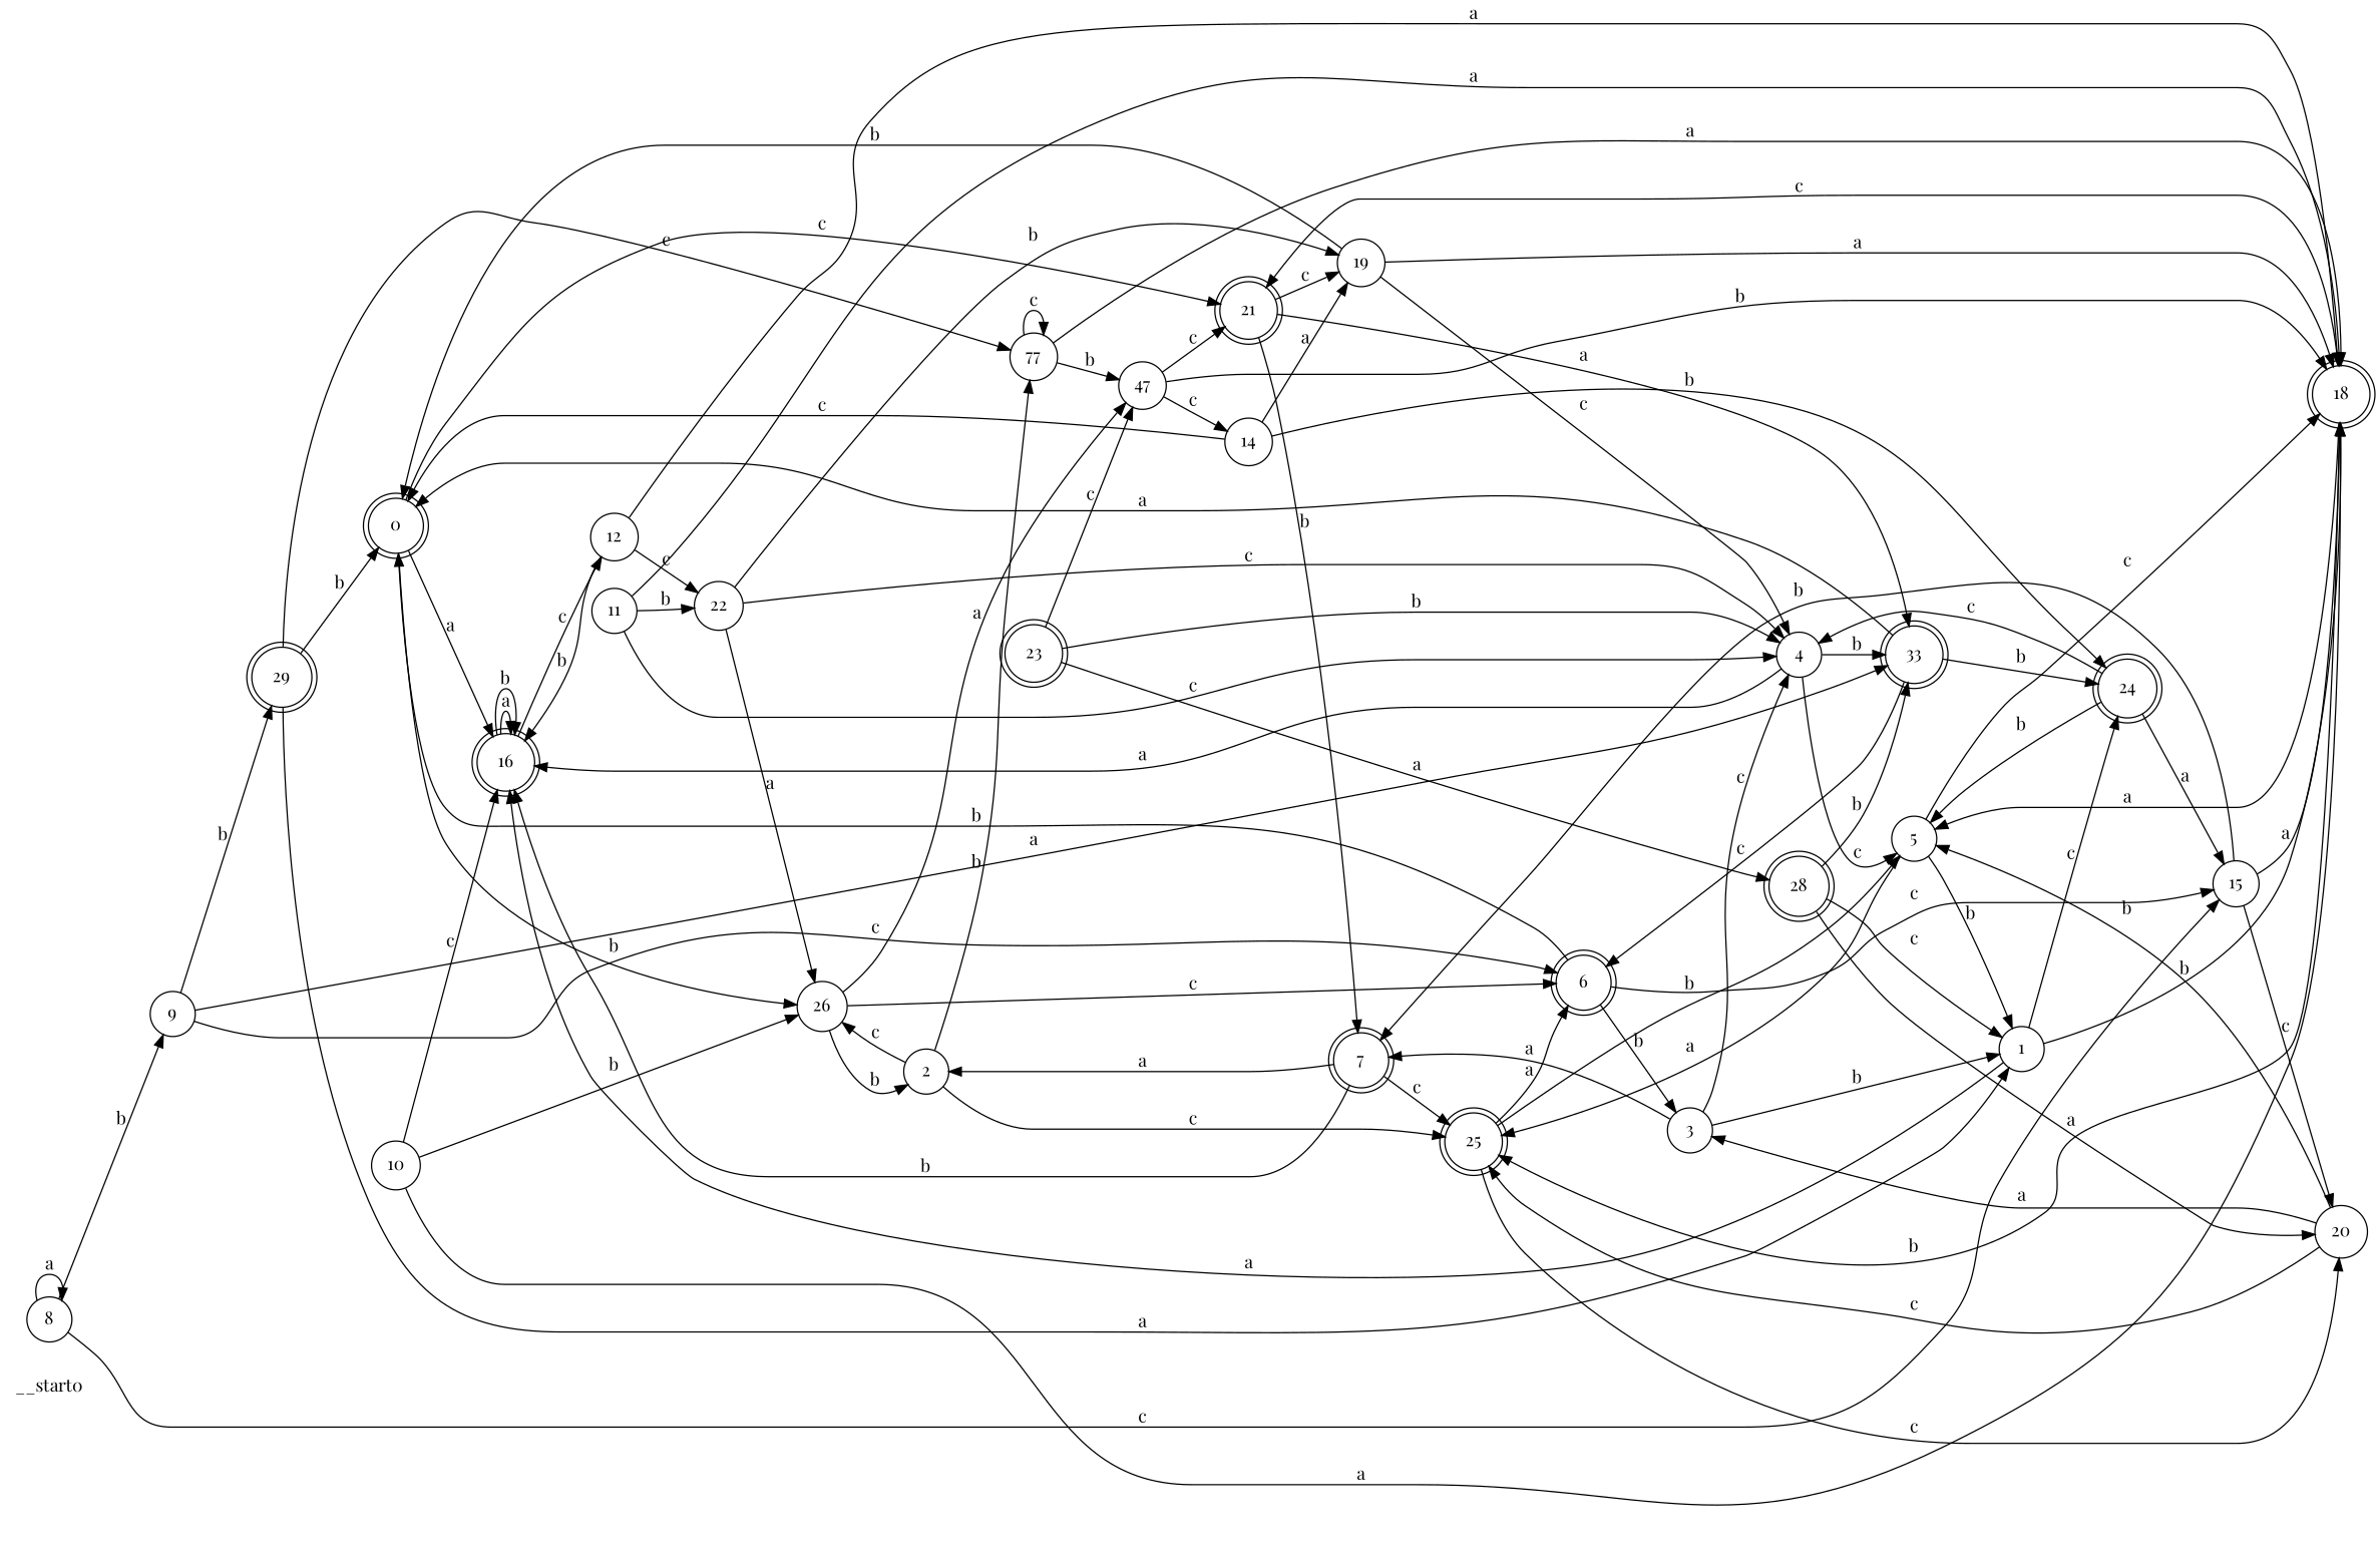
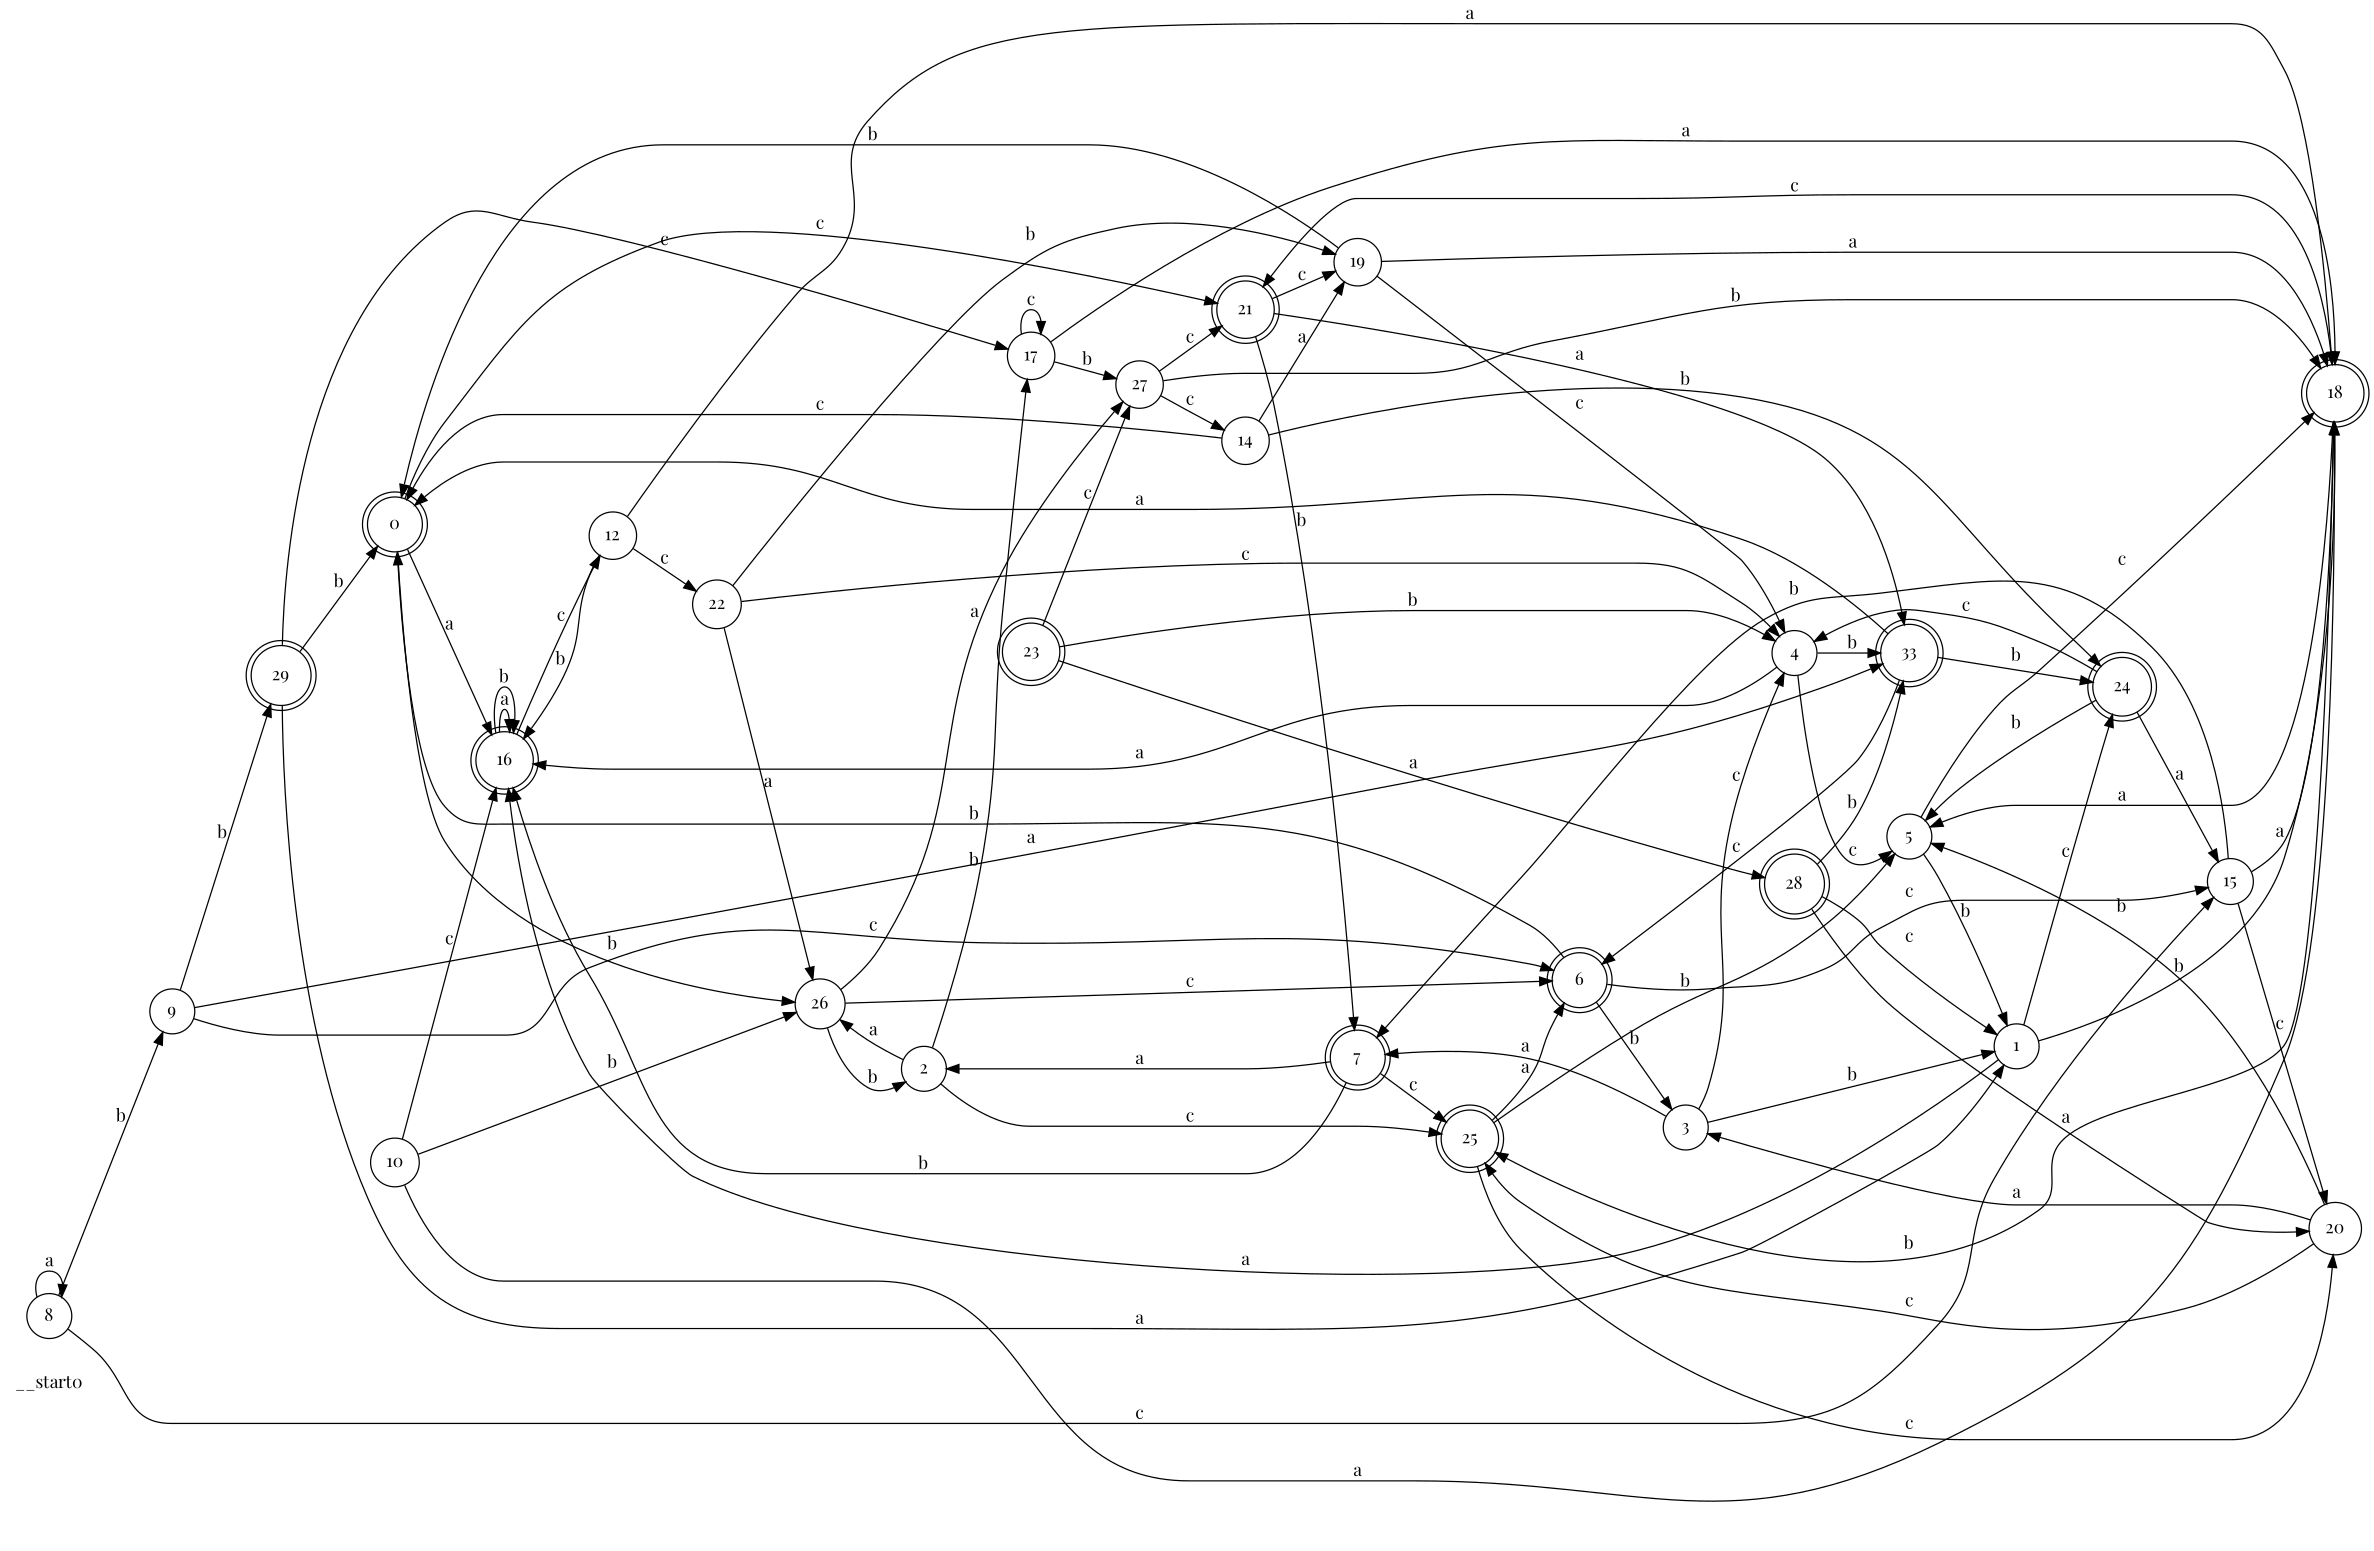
  digraph {
    fontname="Playfair Display"
    rankdir=LR
    node [fontname="Playfair Display" shape=circle color=black fillcolor=white style=filled]
    edge [fontname="Playfair Display"]
    __start0 [shape=none color="" fillcolor="" style=""]
    n2 [label=0 shape=doublecircle style="rounded,filled"]
    n3 [label=16 shape=doublecircle style="rounded,filled"]
    n4 [label=21 shape=doublecircle style="rounded,filled"]
    n5 [label=26]
    n6 [label=12]
    n7 [label=7 shape=doublecircle style="rounded,filled"]
    n8 [label=33 shape=doublecircle style="rounded,filled"]
    n9 [label=19]
    n10 [label=2]
    n11 [label=6 shape=doublecircle style="rounded,filled"]
-   n12 [label=47]
+   n12 [label=27]
    n13 [label=1]
    n14 [label=18 shape=doublecircle style="rounded,filled"]
    n15 [label=24 shape=doublecircle style="rounded,filled"]
    n16 [label=25 shape=doublecircle style="rounded,filled"]
    n17 [label=5]
    n18 [label=4]
    n19 [label=15]
-   n20 [label=77]
+   n20 [label=17]
    n21 [label=20]
    n22 [label=3]
    n23 [label=8]
    n24 [label=9]
    n25 [label=29 shape=doublecircle style="rounded,filled"]
    n26 [label=10]
-   n27 [label=11]
    n28 [label=22]
    n29 [label=14]
    n30 [label=23 shape=doublecircle style="rounded,filled"]
    n31 [label=28 shape=doublecircle style="rounded,filled"]
    n2 -> n3 [label=a]
    n2 -> n4 [label=c]
    n2 -> n5 [label=b]
    n3 -> n3 [label=a]
    n3 -> n3 [label=b]
    n3 -> n6 [label=c]
    n4 -> n7 [label=b]
    n4 -> n8 [label=a]
    n4 -> n9 [label=c]
    n5 -> n10 [label=b]
    n5 -> n11 [label=c]
    n5 -> n12 [label=a]
    n6 -> n3 [label=b]
    n6 -> n14 [label=a]
    n6 -> n28 [label=c]
    n7 -> n3 [label=b]
    n7 -> n10 [label=a]
    n7 -> n16 [label=c]
    n8 -> n2 [label=a]
    n8 -> n11 [label=c]
    n8 -> n15 [label=b]
    n9 -> n2 [label=b]
    n9 -> n14 [label=a]
    n9 -> n18 [label=c]
-   n10 -> n5 [label=c]
+   n10 -> n5 [label=a]
    n10 -> n16 [label=c]
    n10 -> n20 [label=b]
    n11 -> n2 [label=b]
    n11 -> n19 [label=c]
    n11 -> n22 [label=b]
    n12 -> n4 [label=c]
    n12 -> n14 [label=b]
    n12 -> n29 [label=c]
    n13 -> n3 [label=a]
    n13 -> n14 [label=b]
    n13 -> n15 [label=c]
    n14 -> n4 [label=c]
    n14 -> n16 [label=b]
    n14 -> n17 [label=a]
    n15 -> n17 [label=b]
    n15 -> n18 [label=c]
    n15 -> n19 [label=a]
    n16 -> n11 [label=a]
    n16 -> n17 [label=b]
    n16 -> n21 [label=c]
    n17 -> n13 [label=b]
    n17 -> n14 [label=c]
-   n17 -> n16 [label=a]
    n18 -> n3 [label=a]
    n18 -> n8 [label=b]
    n18 -> n17 [label=c]
    n19 -> n7 [label=b]
    n19 -> n14 [label=a]
    n19 -> n21 [label=c]
    n20 -> n12 [label=b]
    n20 -> n14 [label=a]
    n20 -> n20 [label=c]
    n21 -> n16 [label=c]
    n21 -> n17 [label=b]
    n21 -> n22 [label=a]
    n22 -> n7 [label=a]
    n22 -> n13 [label=b]
    n22 -> n18 [label=c]
    n23 -> n19 [label=c]
    n23 -> n23 [label=a]
    n23 -> n24 [label=b]
    n24 -> n8 [label=a]
    n24 -> n11 [label=c]
    n24 -> n25 [label=b]
    n25 -> n2 [label=b]
    n25 -> n13 [label=a]
    n25 -> n20 [label=c]
    n26 -> n3 [label=c]
    n26 -> n5 [label=b]
    n26 -> n14 [label=a]
-   n27 -> n14 [label=a]
-   n27 -> n18 [label=c]
-   n27 -> n28 [label=b]
    n28 -> n5 [label=a]
    n28 -> n9 [label=b]
    n28 -> n18 [label=c]
    n29 -> n2 [label=c]
    n29 -> n9 [label=a]
    n29 -> n15 [label=b]
    n30 -> n12 [label=c]
    n30 -> n18 [label=b]
    n30 -> n31 [label=a]
    n31 -> n8 [label=b]
    n31 -> n13 [label=c]
    n31 -> n21 [label=a]
  }
